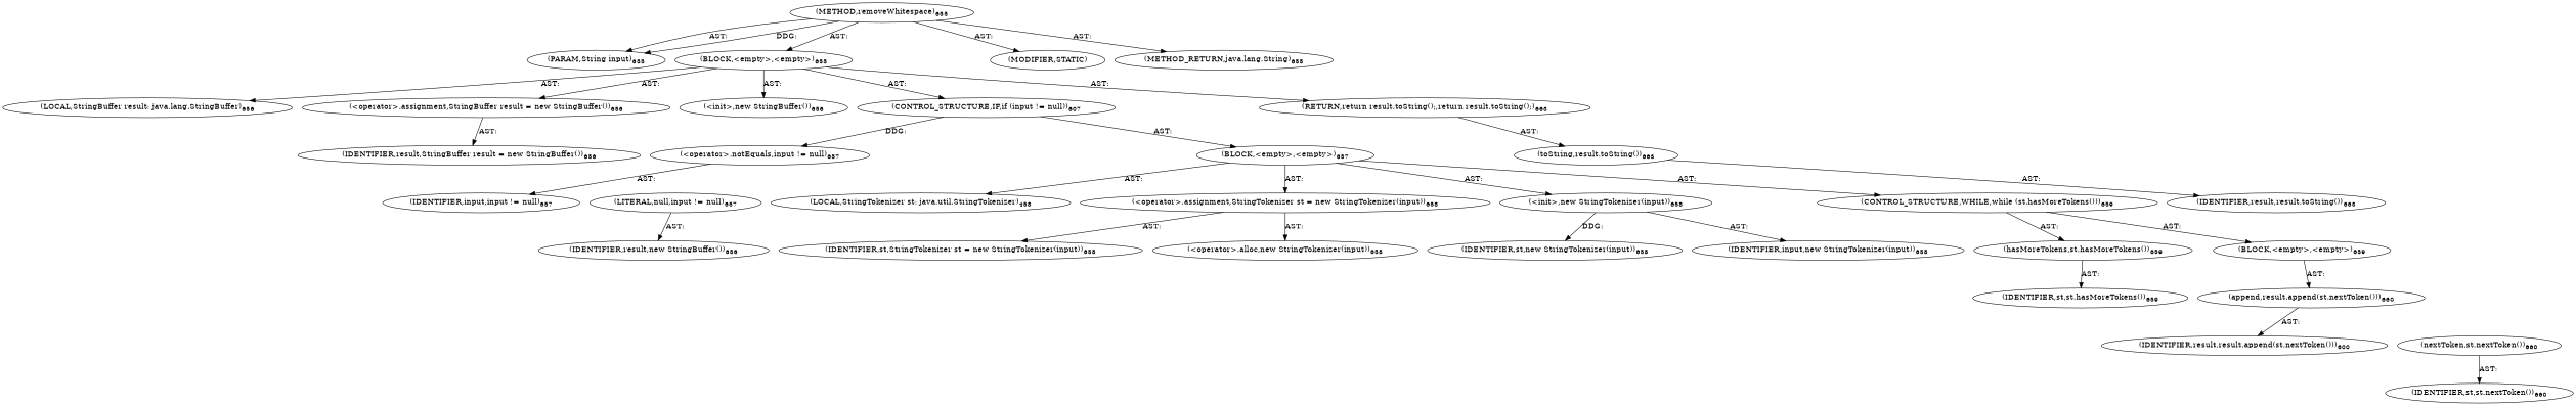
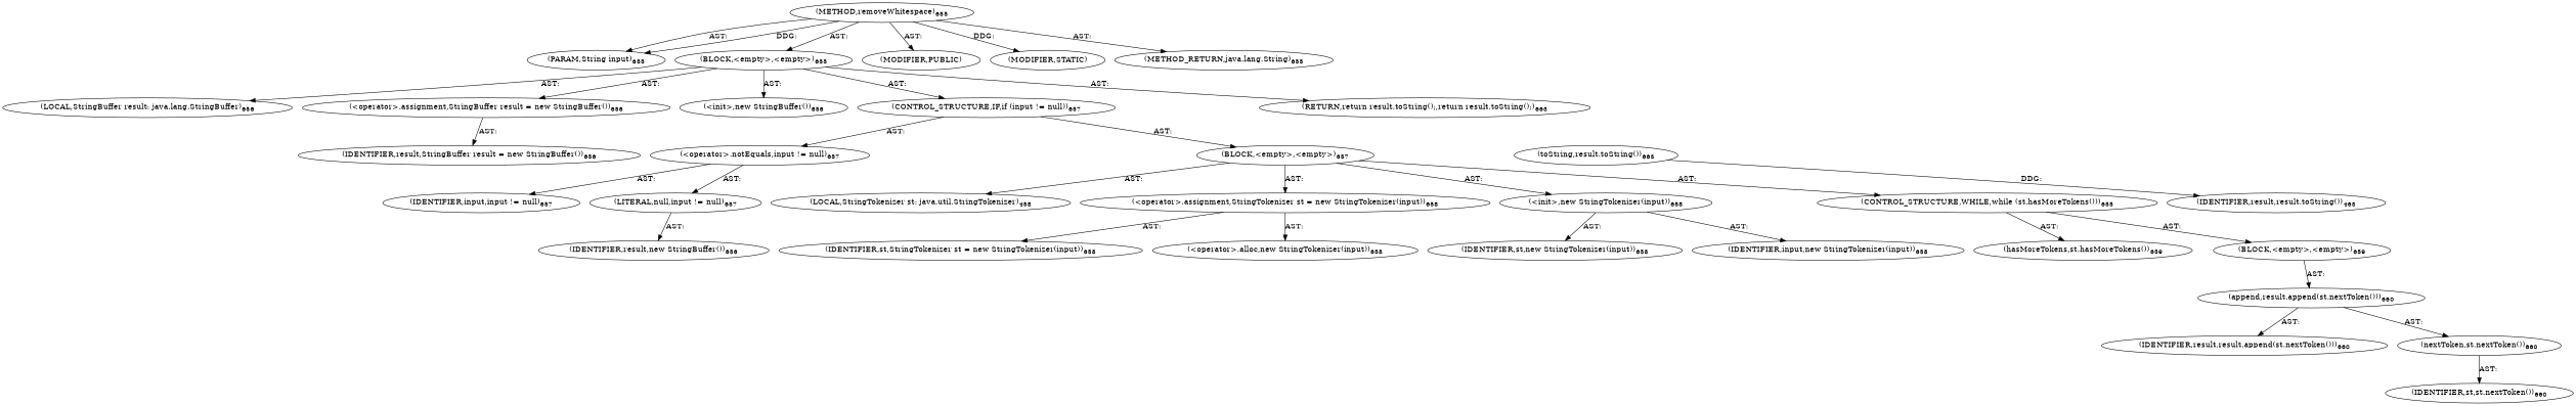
  digraph {
    n1 [label=<(METHOD,removeWhitespace)<SUB>655</SUB>>]
    n2 [label=<(PARAM,String input)<SUB>655</SUB>>]
    n3 [label=<(BLOCK,&lt;empty&gt;,&lt;empty&gt;)<SUB>655</SUB>>]
+   n4 [label=<(MODIFIER,PUBLIC)>]
    n5 [label=<(MODIFIER,STATIC)>]
    n6 [label=<(METHOD_RETURN,java.lang.String)<SUB>655</SUB>>]
    n7 [label=<(LOCAL,StringBuffer result: java.lang.StringBuffer)<SUB>656</SUB>>]
    n8 [label=<(&lt;operator&gt;.assignment,StringBuffer result = new StringBuffer())<SUB>656</SUB>>]
    n9 [label=<(&lt;init&gt;,new StringBuffer())<SUB>656</SUB>>]
-   n10 [label=<(CONTROL_STRUCTURE,IF,if (input != null))<SUB>607</SUB>>]
+   n10 [label=<(CONTROL_STRUCTURE,IF,if (input != null))<SUB>657</SUB>>]
    n11 [label=<(RETURN,return result.toString();,return result.toString();)<SUB>663</SUB>>]
    n12 [label=<(IDENTIFIER,result,StringBuffer result = new StringBuffer())<SUB>656</SUB>>]
    n13 [label=<(&lt;operator&gt;.notEquals,input != null)<SUB>657</SUB>>]
    n14 [label=<(BLOCK,&lt;empty&gt;,&lt;empty&gt;)<SUB>657</SUB>>]
    n15 [label=<(toString,result.toString())<SUB>663</SUB>>]
    n16 [label=<(IDENTIFIER,result,new StringBuffer())<SUB>656</SUB>>]
    n17 [label=<(IDENTIFIER,input,input != null)<SUB>657</SUB>>]
    n18 [label=<(LITERAL,null,input != null)<SUB>657</SUB>>]
    n19 [label=<(LOCAL,StringTokenizer st: java.util.StringTokenizer)<SUB>458</SUB>>]
    n20 [label=<(&lt;operator&gt;.assignment,StringTokenizer st = new StringTokenizer(input))<SUB>658</SUB>>]
    n21 [label=<(&lt;init&gt;,new StringTokenizer(input))<SUB>658</SUB>>]
-   n22 [label=<(CONTROL_STRUCTURE,WHILE,while (st.hasMoreTokens()))<SUB>659</SUB>>]
+   n22 [label=<(CONTROL_STRUCTURE,WHILE,while (st.hasMoreTokens()))<SUB>655</SUB>>]
    n23 [label=<(IDENTIFIER,st,StringTokenizer st = new StringTokenizer(input))<SUB>658</SUB>>]
    n24 [label=<(&lt;operator&gt;.alloc,new StringTokenizer(input))<SUB>658</SUB>>]
    n25 [label=<(IDENTIFIER,st,new StringTokenizer(input))<SUB>658</SUB>>]
    n26 [label=<(IDENTIFIER,input,new StringTokenizer(input))<SUB>658</SUB>>]
    n27 [label=<(hasMoreTokens,st.hasMoreTokens())<SUB>659</SUB>>]
    n28 [label=<(BLOCK,&lt;empty&gt;,&lt;empty&gt;)<SUB>659</SUB>>]
-   n29 [label=<(IDENTIFIER,st,st.hasMoreTokens())<SUB>659</SUB>>]
    n30 [label=<(append,result.append(st.nextToken()))<SUB>660</SUB>>]
-   n31 [label=<(IDENTIFIER,result,result.append(st.nextToken()))<SUB>600</SUB>>]
+   n31 [label=<(IDENTIFIER,result,result.append(st.nextToken()))<SUB>660</SUB>>]
    n32 [label=<(nextToken,st.nextToken())<SUB>660</SUB>>]
    n33 [label=<(IDENTIFIER,st,st.nextToken())<SUB>660</SUB>>]
-   n34 [label=<(IDENTIFIER,result,result.toString())<SUB>663</SUB>>]
+   n34 [label=<(IDENTIFIER,result,result.toString())<SUB>463</SUB>>]
    n1 -> n2 [label="AST: "]
    n1 -> n2 [label="DDG: "]
    n1 -> n3 [label="AST: "]
-   n1 -> n5 [label="AST: "]
+   n1 -> n4 [label="AST: "]
+   n1 -> n5 [label="DDG: "]
    n1 -> n6 [label="AST: "]
    n3 -> n7 [label="AST: "]
    n3 -> n8 [label="AST: "]
    n3 -> n9 [label="AST: "]
    n3 -> n10 [label="AST: "]
    n3 -> n11 [label="AST: "]
    n8 -> n12 [label="AST: "]
-   n10 -> n13 [label="DDG: "]
+   n10 -> n13 [label="AST: "]
    n10 -> n14 [label="AST: "]
-   n11 -> n15 [label="AST: "]
    n13 -> n17 [label="AST: "]
+   n13 -> n18 [label="AST: "]
    n14 -> n19 [label="AST: "]
    n14 -> n20 [label="AST: "]
    n14 -> n21 [label="AST: "]
    n14 -> n22 [label="AST: "]
-   n15 -> n34 [label="AST: "]
+   n15 -> n34 [label="DDG: "]
    n18 -> n16 [label="AST: "]
    n20 -> n23 [label="AST: "]
    n20 -> n24 [label="AST: "]
-   n21 -> n25 [label="DDG: "]
+   n21 -> n25 [label="AST: "]
    n21 -> n26 [label="AST: "]
    n22 -> n27 [label="AST: "]
    n22 -> n28 [label="AST: "]
-   n27 -> n29 [label="AST: "]
    n28 -> n30 [label="AST: "]
    n30 -> n31 [label="AST: "]
+   n30 -> n32 [label="AST: "]
    n32 -> n33 [label="AST: "]
  }
